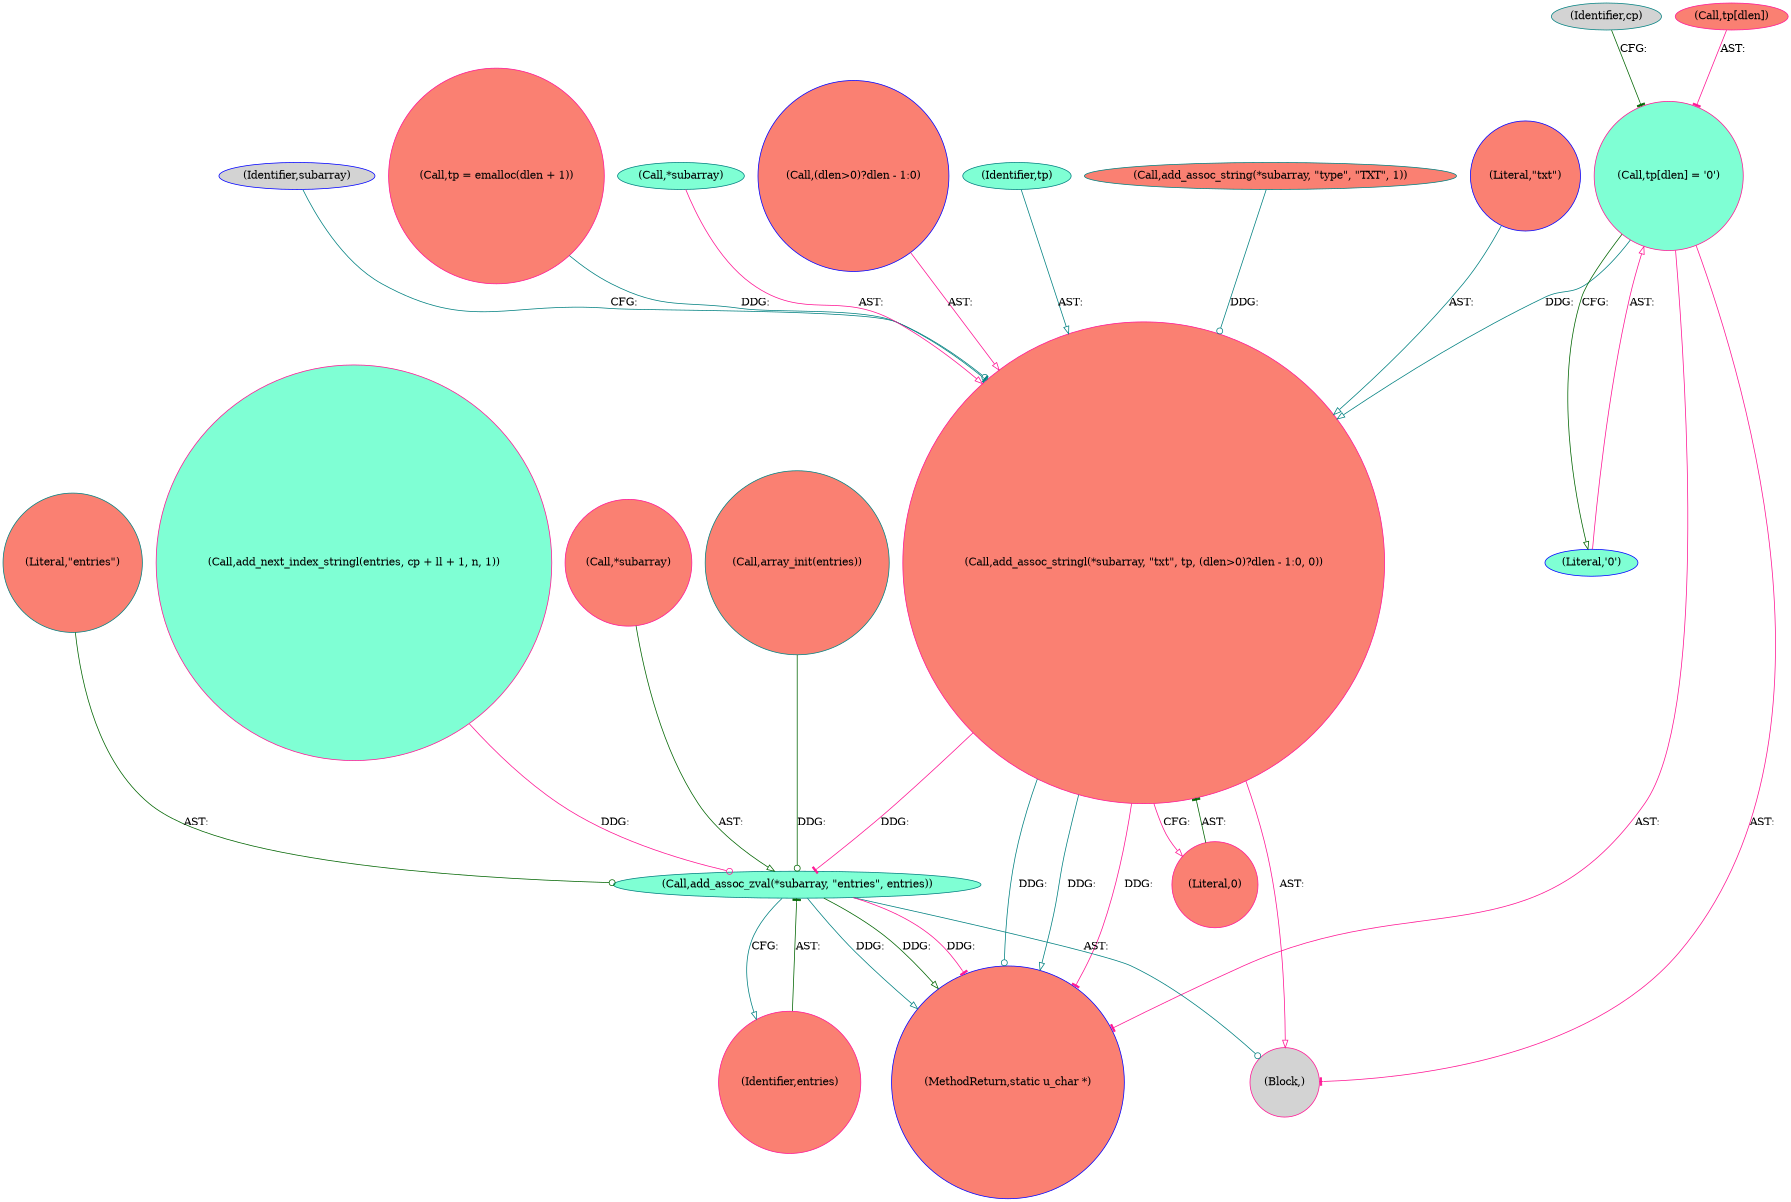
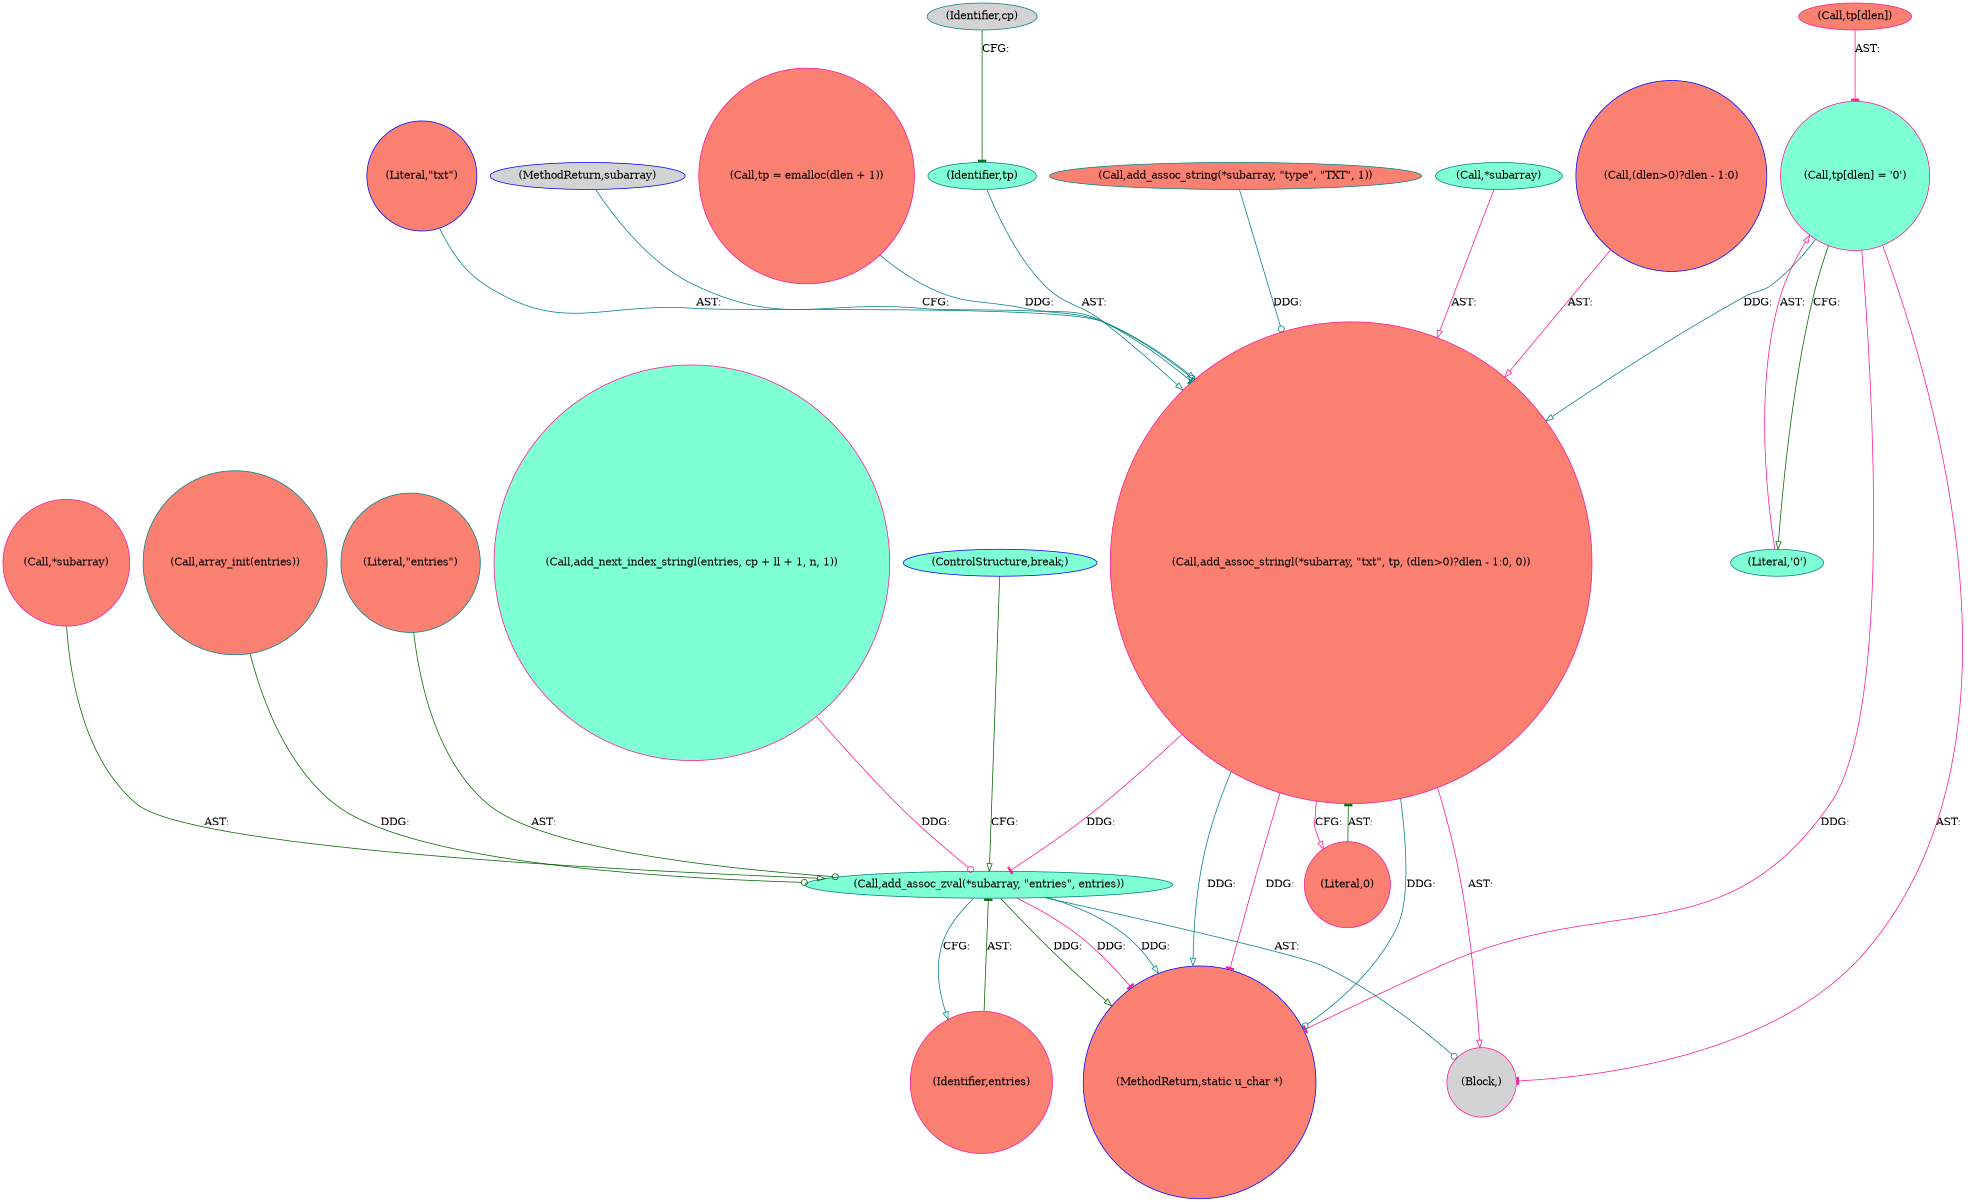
  digraph {
    fontname="DejaVu Serif"
    node [color=deeppink fillcolor=salmon fontname="DejaVu Serif" shape=circle style=filled]
    edge [arrowhead=onormal color=deeppink fontname="DejaVu Serif"]
    n1 [fillcolor=aquamarine label="(Call,tp[dlen] = '\0')"]
    n2 [label="(Call,add_assoc_stringl(*subarray, \"txt\", tp, (dlen>0)?dlen - 1:0, 0))"]
    n3 [fillcolor=lightgrey label="(Block,)"]
    n4 [color=blue label="(MethodReturn,static u_char *)"]
-   n5 [color=blue fillcolor=aquamarine label="(Literal,'\0')" shape=ellipse]
+   n5 [color=teal fillcolor=aquamarine label="(Literal,'\0')" shape=ellipse]
    n6 [color=teal fillcolor=aquamarine label="(Call,add_assoc_zval(*subarray, \"entries\", entries))" shape=ellipse]
    n7 [label="(Literal,0)"]
    n8 [label="(Identifier,entries)"]
    n9 [color=blue label="(Literal,\"txt\")"]
    n10 [color=teal fillcolor=lightgrey label="(Identifier,cp)" shape=ellipse]
    n11 [label="(Call,*subarray)"]
-   n12 [color=blue fillcolor=lightgrey label="(Identifier,subarray)" shape=ellipse]
+   n12 [color=blue fillcolor=lightgrey label="(MethodReturn,subarray)" shape=ellipse]
    n13 [color=teal label="(Call,array_init(entries))"]
    n14 [label="(Call,tp = emalloc(dlen + 1))"]
    n15 [color=teal fillcolor=aquamarine label="(Call,*subarray)" shape=ellipse]
    n16 [color=blue label="(Call,(dlen>0)?dlen - 1:0)"]
    n17 [color=teal label="(Literal,\"entries\")"]
    n18 [fillcolor=aquamarine label="(Call,add_next_index_stringl(entries, cp + ll + 1, n, 1))"]
    n19 [color=teal fillcolor=aquamarine label="(Identifier,tp)" shape=ellipse]
    n20 [label="(Call,tp[dlen])" shape=ellipse]
    n21 [color=teal label="(Call,add_assoc_string(*subarray, \"type\", \"TXT\", 1))" shape=ellipse]
+   n22 [color=blue fillcolor=aquamarine label="(ControlStructure,break;)" shape=ellipse]
    n1 -> n2 [color=teal label="DDG: "]
    n1 -> n3 [arrowhead=tee label="AST: "]
-   n1 -> n4 [arrowhead=tee label="AST: "]
+   n1 -> n4 [arrowhead=tee label="DDG: "]
    n1 -> n5 [color=darkgreen label="CFG: "]
    n2 -> n3 [label="AST: "]
    n2 -> n4 [arrowhead=tee label="DDG: "]
    n2 -> n4 [arrowhead=odot color=teal label="DDG: "]
    n2 -> n4 [color=teal label="DDG: "]
    n2 -> n6 [arrowhead=tee label="DDG: "]
    n2 -> n7 [label="CFG: "]
    n5 -> n1 [label="AST: "]
    n6 -> n3 [arrowhead=odot color=teal label="AST: "]
    n6 -> n4 [color=darkgreen label="DDG: "]
    n6 -> n4 [arrowhead=tee label="DDG: "]
    n6 -> n4 [color=teal label="DDG: "]
    n6 -> n8 [color=teal label="CFG: "]
    n7 -> n2 [arrowhead=tee color=darkgreen label="AST: "]
    n8 -> n6 [arrowhead=tee color=darkgreen label="AST: "]
    n9 -> n2 [color=teal label="AST: "]
-   n10 -> n1 [arrowhead=tee color=darkgreen label="CFG: "]
+   n10 -> n19 [arrowhead=tee color=darkgreen label="CFG: "]
    n11 -> n6 [color=darkgreen label="AST: "]
    n12 -> n2 [arrowhead=odot color=teal label="CFG: "]
    n13 -> n6 [arrowhead=odot color=darkgreen label="DDG: "]
    n14 -> n2 [arrowhead=tee color=teal label="DDG: "]
    n15 -> n2 [label="AST: "]
    n16 -> n2 [label="AST: "]
    n17 -> n6 [arrowhead=odot color=darkgreen label="AST: "]
    n18 -> n6 [arrowhead=odot label="DDG: "]
    n19 -> n2 [color=teal label="AST: "]
    n20 -> n1 [arrowhead=tee label="AST: "]
    n21 -> n2 [arrowhead=odot color=teal label="DDG: "]
+   n22 -> n6 [color=darkgreen label="CFG: "]
  }
